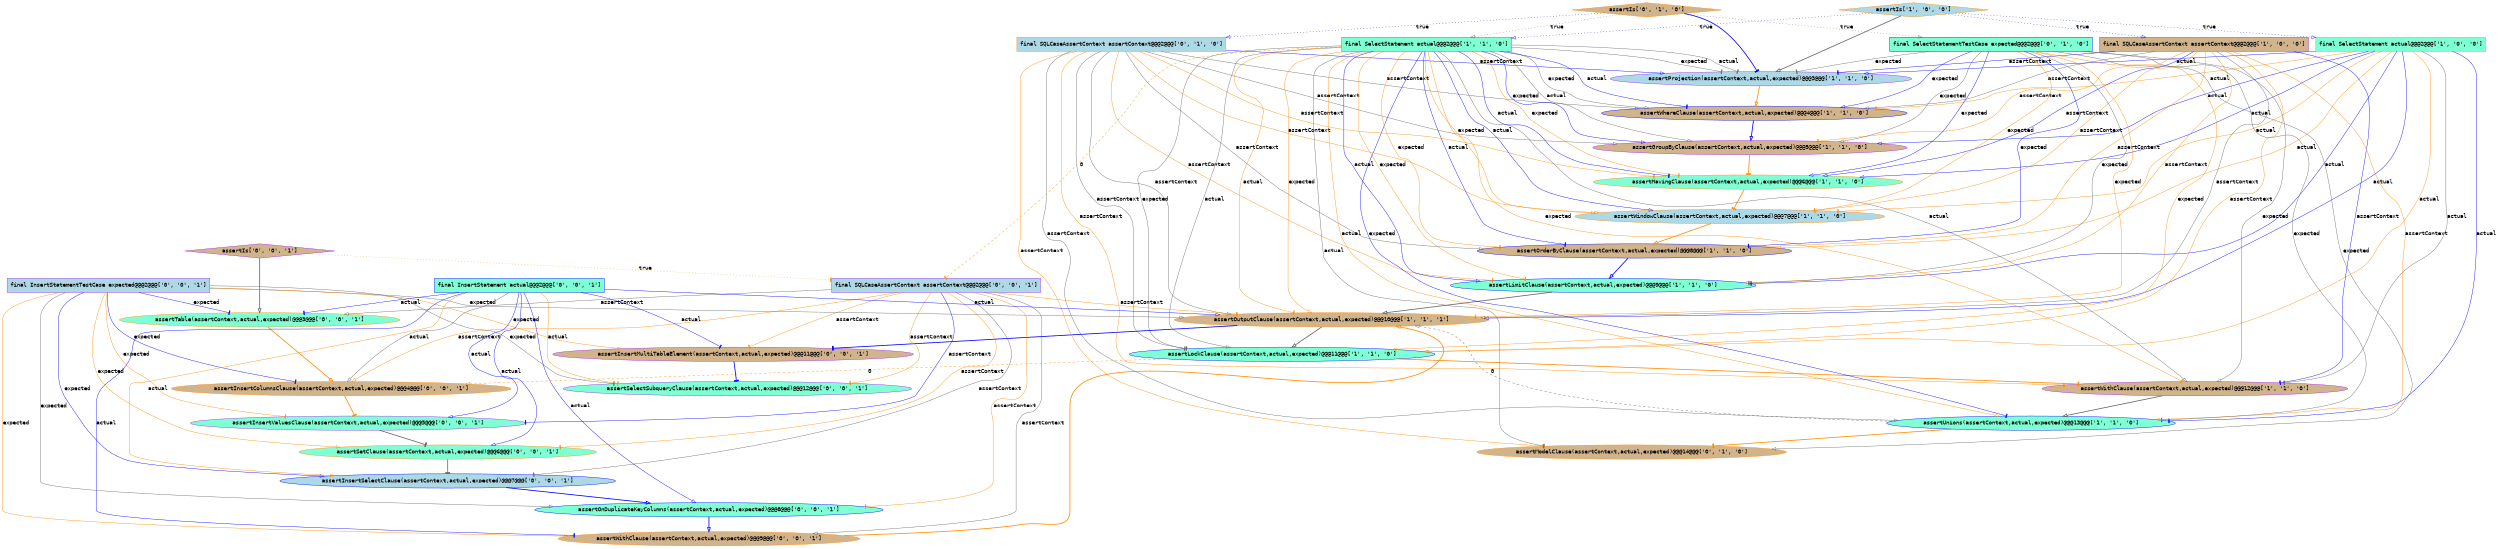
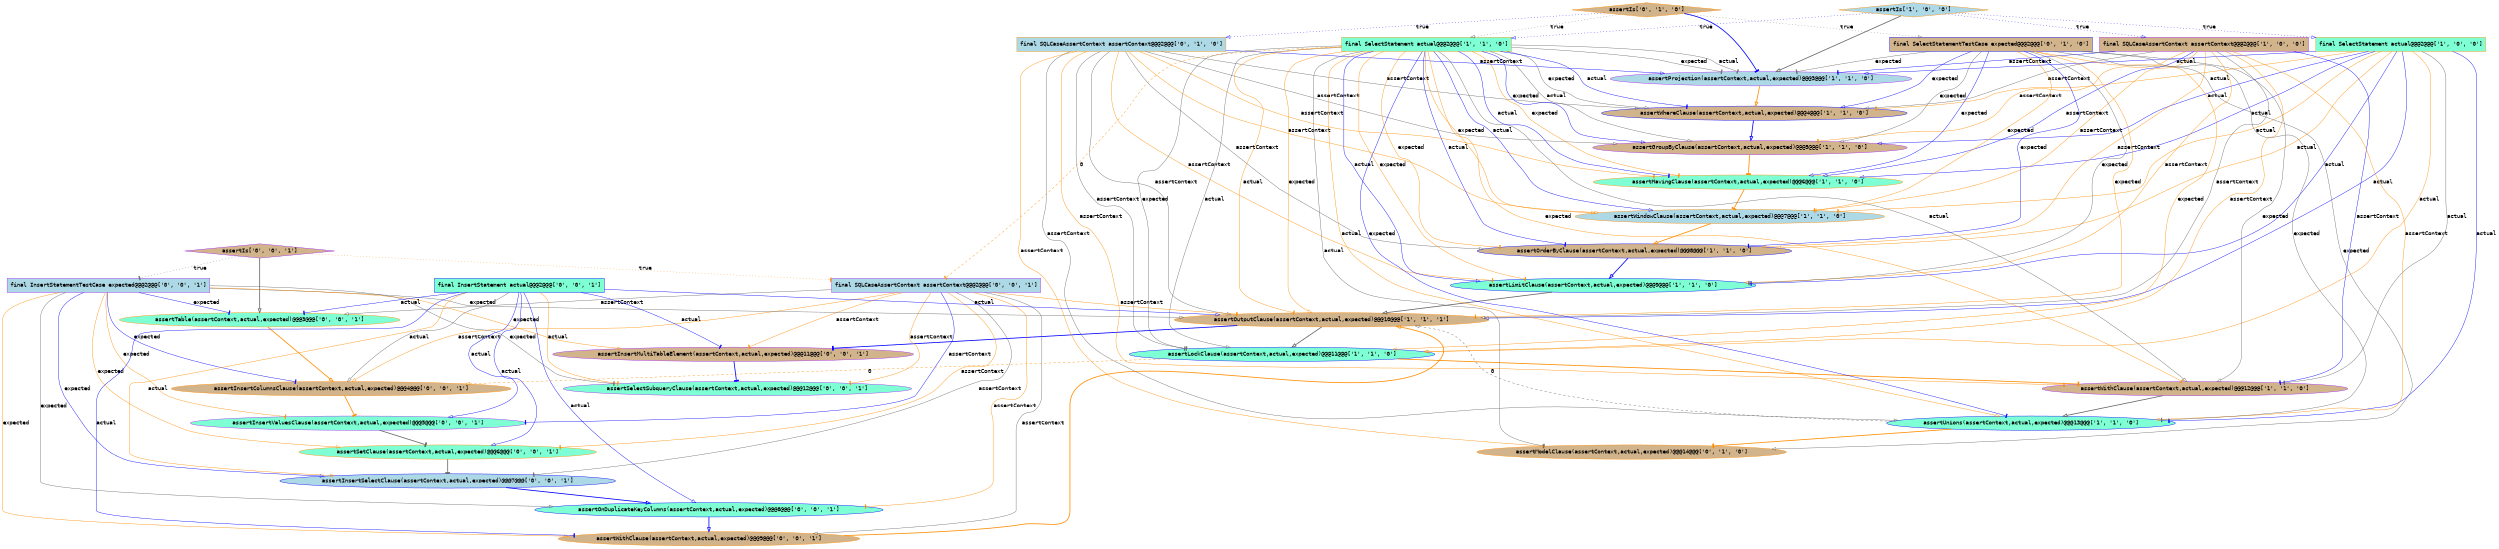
  digraph {
    fontname="DejaVu Sans Mono"
    node [color=darkorange fillcolor=aquamarine fontname="DejaVu Sans Mono" shape=ellipse style=filled]
    edge [arrowhead=onormal color=darkorange fontname="DejaVu Sans Mono" style=solid]
    n1 [label="final SelectStatement actual@@@2@@@['1', '0', '0']" shape=box]
    n2 [color=purple fillcolor=lightblue label="assertProjection(assertContext,actual,expected)@@@3@@@['1', '1', '0']"]
    n3 [color=blue fillcolor=tan label="assertWhereClause(assertContext,actual,expected)@@@4@@@['1', '1', '0']"]
    n4 [fillcolor=lightblue label="assertWindowClause(assertContext,actual,expected)@@@7@@@['1', '1', '0']"]
    n5 [color=blue label="assertLimitClause(assertContext,actual,expected)@@@9@@@['1', '1', '0']"]
    n6 [color=purple fillcolor=tan label="assertWithClause(assertContext,actual,expected)@@@12@@@['1', '1', '0']"]
    n7 [label="assertHavingClause(assertContext,actual,expected)@@@6@@@['1', '1', '0']"]
    n8 [color=blue label="assertLockClause(assertContext,actual,expected)@@@11@@@['1', '1', '0']"]
    n9 [fillcolor=tan label="assertOutputClause(assertContext,actual,expected)@@@10@@@['1', '1', '1']"]
    n10 [color=blue label="assertUnions(assertContext,actual,expected)@@@13@@@['1', '1', '0']"]
    n11 [color=blue fillcolor=tan label="assertOrderByClause(assertContext,actual,expected)@@@8@@@['1', '1', '0']"]
    n12 [color=purple fillcolor=tan label="assertGroupByClause(assertContext,actual,expected)@@@5@@@['1', '1', '0']"]
    n13 [fillcolor=tan label="assertInsertColumnsClause(assertContext,actual,expected)@@@4@@@['0', '0', '1']"]
    n14 [color=purple fillcolor=tan label="assertInsertMultiTableElement(assertContext,actual,expected)@@@11@@@['0', '0', '1']"]
    n15 [fillcolor=tan label="assertModelClause(assertContext,actual,expected)@@@14@@@['0', '1', '0']"]
    n16 [color=blue label="assertOnDuplicateKeyColumns(assertContext,actual,expected)@@@8@@@['0', '0', '1']"]
    n17 [fillcolor=tan label="assertWithClause(assertContext,actual,expected)@@@9@@@['0', '0', '1']"]
    n18 [fillcolor=lightblue label="final SQLCaseAssertContext assertContext@@@2@@@['0', '1', '0']" shape=box]
    n19 [label="assertTable(assertContext,actual,expected)@@@3@@@['0', '0', '1']"]
    n20 [color=purple label="assertInsertValuesClause(assertContext,actual,expected)@@@5@@@['0', '0', '1']"]
    n21 [label="assertSetClause(assertContext,actual,expected)@@@6@@@['0', '0', '1']"]
    n22 [color=purple fillcolor=tan label="assertIs['0', '0', '1']" shape=diamond]
    n23 [color=purple fillcolor=lightblue label="final SQLCaseAssertContext assertContext@@@2@@@['0', '0', '1']" shape=box]
    n24 [color=purple fillcolor=lightblue label="final InsertStatementTestCase expected@@@2@@@['0', '0', '1']" shape=box]
    n25 [color=purple label="assertSelectSubqueryClause(assertContext,actual,expected)@@@12@@@['0', '0', '1']"]
    n26 [color=blue fillcolor=lightblue label="assertInsertSelectClause(assertContext,actual,expected)@@@7@@@['0', '0', '1']"]
    n27 [color=blue label="final InsertStatement actual@@@2@@@['0', '0', '1']" shape=box]
    n28 [color=purple fillcolor=tan label="final SQLCaseAssertContext assertContext@@@2@@@['1', '0', '0']" shape=box]
    n29 [fillcolor=lightblue label="assertIs['1', '0', '0']" shape=diamond]
-   n30 [color=purple label="final SelectStatement actual@@@2@@@['1', '1', '0']" shape=box]
+   n30 [label="final SelectStatement actual@@@2@@@['1', '1', '0']" shape=box]
    n31 [fillcolor=tan label="assertIs['0', '1', '0']" shape=diamond]
-   n32 [color=blue label="final SelectStatementTestCase expected@@@2@@@['0', '1', '0']" shape=box]
+   n32 [color=blue fillcolor=tan label="final SelectStatementTestCase expected@@@2@@@['0', '1', '0']" shape=box]
    n1 -> n2 [color=blue label=actual]
    n1 -> n3 [arrowhead=tee label=actual]
    n1 -> n4 [arrowhead=tee label=actual]
    n1 -> n5 [arrowhead=tee color=blue label=actual]
    n1 -> n6 [arrowhead=tee color=gray40 label=actual]
    n1 -> n7 [color=blue label=actual]
    n1 -> n8 [label=actual]
    n1 -> n9 [color=blue label=actual]
    n1 -> n10 [arrowhead=tee color=blue label=actual]
    n1 -> n11 [label=actual]
    n1 -> n12 [color=blue label=actual]
    n2 -> n3 [style=bold]
    n3 -> n12 [color=blue style=bold]
    n4 -> n11 [style=bold]
    n5 -> n9 [color=gray40 style=bold]
    n6 -> n10 [color=gray40 style=bold]
    n7 -> n4 [arrowhead=tee style=bold]
    n8 -> n6 [arrowhead=tee style=bold]
    n8 -> n13 [label=0 style=dashed]
    n9 -> n8 [color=gray40 style=bold]
    n9 -> n14 [arrowhead=tee color=blue style=bold]
    n10 -> n9 [color=gray40 label=0 style=dashed]
    n10 -> n15 [arrowhead=tee style=bold]
    n11 -> n5 [color=blue style=bold]
    n12 -> n7 [arrowhead=tee style=bold]
    n13 -> n20 [arrowhead=tee style=bold]
    n14 -> n25 [arrowhead=tee color=blue style=bold]
    n16 -> n17 [color=blue style=bold]
    n17 -> n9 [style=bold]
    n18 -> n2 [color=blue label=assertContext]
    n18 -> n3 [color=gray40 label=assertContext]
    n18 -> n4 [label=assertContext]
    n18 -> n5 [arrowhead=tee label=assertContext]
    n18 -> n6 [arrowhead=tee label=assertContext]
    n18 -> n7 [arrowhead=tee label=assertContext]
    n18 -> n8 [arrowhead=tee color=gray40 label=assertContext]
    n18 -> n9 [color=gray40 label=assertContext]
    n18 -> n10 [color=gray40 label=assertContext]
    n18 -> n11 [color=gray40 label=assertContext]
    n18 -> n12 [color=gray40 label=assertContext]
    n18 -> n15 [arrowhead=tee label=assertContext]
    n19 -> n13 [style=bold]
    n20 -> n21 [arrowhead=tee color=gray40 style=bold]
    n21 -> n26 [arrowhead=tee color=gray40 style=bold]
    n22 -> n19 [color=gray40 style=bold]
    n22 -> n23 [arrowhead=tee label=true style=dotted]
+   n22 -> n24 [arrowhead=tee color=gray40 label=true style=dotted]
    n23 -> n9 [arrowhead=tee label=assertContext]
    n23 -> n13 [label=assertContext]
    n23 -> n14 [arrowhead=tee label=assertContext]
    n23 -> n16 [arrowhead=tee label=assertContext]
    n23 -> n17 [color=gray40 label=assertContext]
    n23 -> n19 [color=gray40 label=assertContext]
    n23 -> n20 [arrowhead=tee color=blue label=assertContext]
    n23 -> n21 [arrowhead=tee label=assertContext]
    n23 -> n25 [arrowhead=tee label=assertContext]
    n23 -> n26 [arrowhead=tee color=gray40 label=assertContext]
    n24 -> n9 [color=gray40 label=expected]
    n24 -> n13 [arrowhead=tee color=blue label=expected]
    n24 -> n14 [label=expected]
    n24 -> n16 [color=gray40 label=expected]
    n24 -> n17 [label=expected]
    n24 -> n19 [arrowhead=tee color=blue label=expected]
    n24 -> n20 [arrowhead=tee label=expected]
    n24 -> n21 [label=expected]
    n24 -> n25 [arrowhead=tee color=gray40 label=expected]
    n24 -> n26 [color=blue label=expected]
    n26 -> n16 [color=blue style=bold]
    n27 -> n9 [color=blue label=actual]
    n27 -> n13 [color=gray40 label=actual]
    n27 -> n14 [arrowhead=tee color=blue label=actual]
    n27 -> n16 [color=blue label=actual]
    n27 -> n17 [arrowhead=tee color=blue label=actual]
    n27 -> n19 [arrowhead=tee color=blue label=actual]
    n27 -> n20 [color=blue label=actual]
    n27 -> n21 [color=blue label=actual]
    n27 -> n25 [arrowhead=tee label=actual]
    n27 -> n26 [label=actual]
    n28 -> n2 [arrowhead=tee color=blue label=assertContext]
    n28 -> n3 [color=gray40 label=assertContext]
    n28 -> n4 [label=assertContext]
    n28 -> n5 [label=assertContext]
    n28 -> n6 [arrowhead=tee color=blue label=assertContext]
    n28 -> n7 [color=blue label=assertContext]
    n28 -> n8 [label=assertContext]
    n28 -> n9 [color=gray40 label=assertContext]
    n28 -> n10 [label=assertContext]
    n28 -> n11 [label=assertContext]
    n28 -> n12 [arrowhead=tee label=assertContext]
    n29 -> n1 [color=blue label=true style=dotted]
    n29 -> n2 [color=gray40 style=bold]
    n29 -> n28 [color=blue label=true style=dotted]
    n29 -> n30 [color=blue label=true style=dotted]
    n30 -> n2 [arrowhead=tee color=gray40 label=expected]
    n30 -> n2 [arrowhead=tee color=gray40 label=actual]
    n30 -> n3 [color=gray40 label=expected]
    n30 -> n3 [arrowhead=tee color=blue label=actual]
    n30 -> n4 [label=expected]
    n30 -> n4 [color=blue label=actual]
    n30 -> n5 [color=blue label=actual]
    n30 -> n5 [arrowhead=tee label=expected]
    n30 -> n6 [arrowhead=tee label=expected]
    n30 -> n6 [color=gray40 label=actual]
    n30 -> n7 [arrowhead=tee label=expected]
    n30 -> n7 [arrowhead=tee color=blue label=actual]
    n30 -> n8 [arrowhead=tee color=gray40 label=expected]
    n30 -> n8 [color=gray40 label=actual]
    n30 -> n9 [arrowhead=tee label=actual]
    n30 -> n9 [label=expected]
    n30 -> n10 [label=actual]
    n30 -> n10 [arrowhead=tee color=blue label=expected]
    n30 -> n11 [arrowhead=tee label=expected]
    n30 -> n11 [arrowhead=tee color=blue label=actual]
    n30 -> n12 [color=blue label=expected]
    n30 -> n12 [color=gray40 label=actual]
    n30 -> n15 [arrowhead=tee color=gray40 label=actual]
    n30 -> n23 [arrowhead=tee label=0 style=dashed]
    n31 -> n2 [arrowhead=tee color=blue style=bold]
    n31 -> n18 [color=blue label=true style=dotted]
    n31 -> n30 [color=gray40 label=true style=dotted]
    n31 -> n32 [color=gray40 label=true style=dotted]
    n32 -> n2 [arrowhead=tee color=gray40 label=expected]
    n32 -> n3 [color=blue label=expected]
    n32 -> n4 [arrowhead=tee label=expected]
    n32 -> n5 [arrowhead=tee color=gray40 label=expected]
    n32 -> n6 [color=gray40 label=expected]
    n32 -> n7 [color=blue label=expected]
    n32 -> n8 [label=expected]
    n32 -> n9 [arrowhead=tee label=expected]
    n32 -> n10 [arrowhead=tee color=gray40 label=expected]
    n32 -> n11 [arrowhead=tee color=blue label=expected]
    n32 -> n12 [color=gray40 label=expected]
    n32 -> n15 [color=gray40 label=expected]
  }
